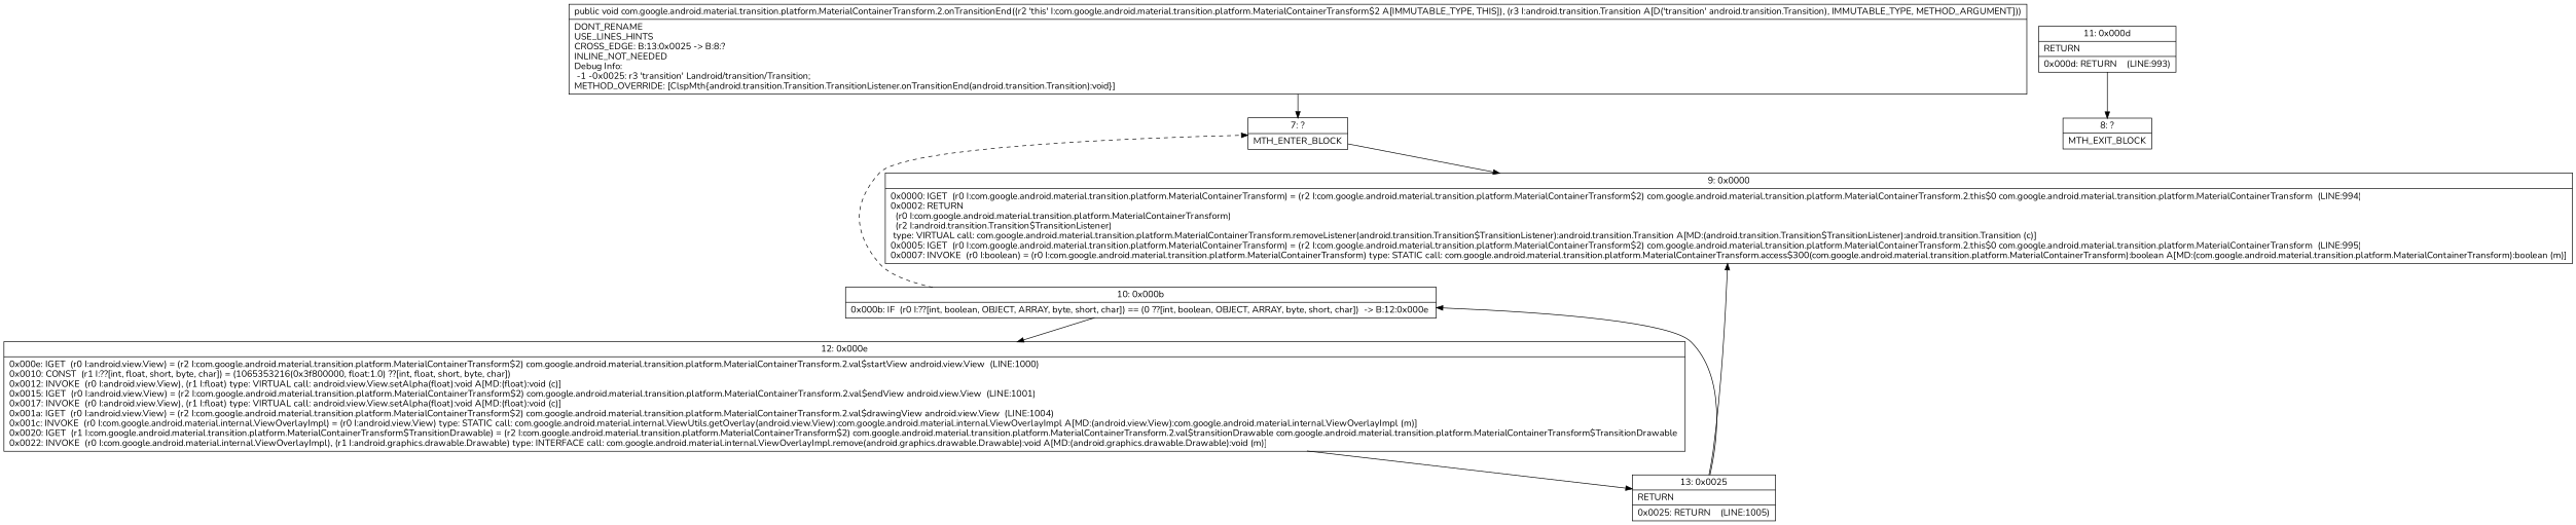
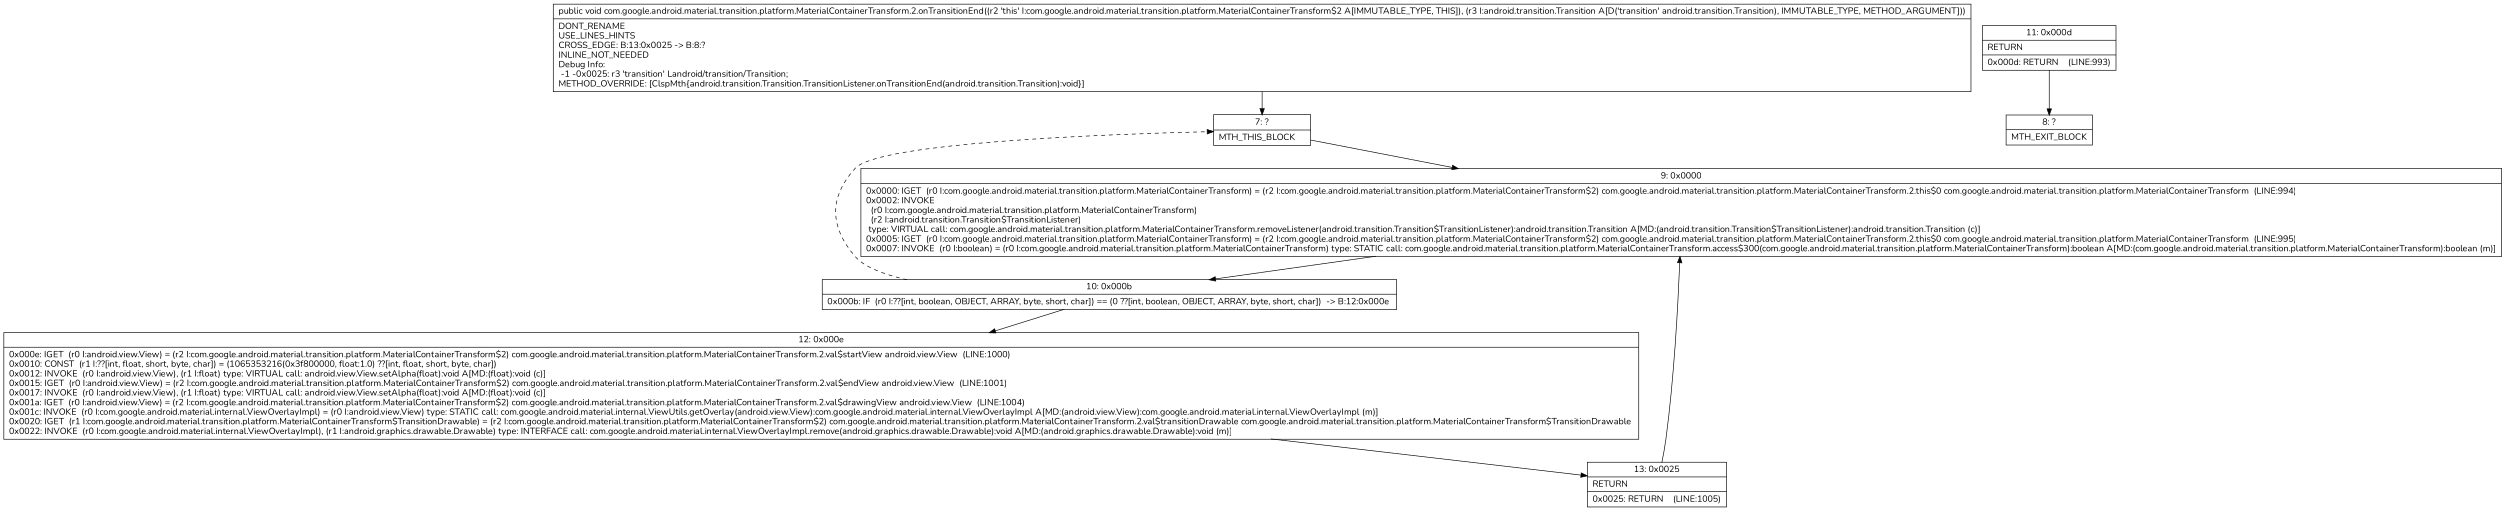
  digraph {
    fontname=Nunito
    node [fontname=Nunito shape=record]
    edge [fontname=Nunito]
-   n1 [label="{7\:\ ?|MTH_ENTER_BLOCK\l}"]
-   n2 [label="{9\:\ 0x0000|0x0000: IGET  (r0 I:com.google.android.material.transition.platform.MaterialContainerTransform) = (r2 I:com.google.android.material.transition.platform.MaterialContainerTransform$2) com.google.android.material.transition.platform.MaterialContainerTransform.2.this$0 com.google.android.material.transition.platform.MaterialContainerTransform  (LINE:994)\l0x0002: RETURN  \l  (r0 I:com.google.android.material.transition.platform.MaterialContainerTransform)\l  (r2 I:android.transition.Transition$TransitionListener)\l type: VIRTUAL call: com.google.android.material.transition.platform.MaterialContainerTransform.removeListener(android.transition.Transition$TransitionListener):android.transition.Transition A[MD:(android.transition.Transition$TransitionListener):android.transition.Transition (c)]\l0x0005: IGET  (r0 I:com.google.android.material.transition.platform.MaterialContainerTransform) = (r2 I:com.google.android.material.transition.platform.MaterialContainerTransform$2) com.google.android.material.transition.platform.MaterialContainerTransform.2.this$0 com.google.android.material.transition.platform.MaterialContainerTransform  (LINE:995)\l0x0007: INVOKE  (r0 I:boolean) = (r0 I:com.google.android.material.transition.platform.MaterialContainerTransform) type: STATIC call: com.google.android.material.transition.platform.MaterialContainerTransform.access$300(com.google.android.material.transition.platform.MaterialContainerTransform):boolean A[MD:(com.google.android.material.transition.platform.MaterialContainerTransform):boolean (m)]\l}"]
+   n1 [label="{7\:\ ?|MTH_THIS_BLOCK\l}"]
+   n2 [label="{9\:\ 0x0000|0x0000: IGET  (r0 I:com.google.android.material.transition.platform.MaterialContainerTransform) = (r2 I:com.google.android.material.transition.platform.MaterialContainerTransform$2) com.google.android.material.transition.platform.MaterialContainerTransform.2.this$0 com.google.android.material.transition.platform.MaterialContainerTransform  (LINE:994)\l0x0002: INVOKE  \l  (r0 I:com.google.android.material.transition.platform.MaterialContainerTransform)\l  (r2 I:android.transition.Transition$TransitionListener)\l type: VIRTUAL call: com.google.android.material.transition.platform.MaterialContainerTransform.removeListener(android.transition.Transition$TransitionListener):android.transition.Transition A[MD:(android.transition.Transition$TransitionListener):android.transition.Transition (c)]\l0x0005: IGET  (r0 I:com.google.android.material.transition.platform.MaterialContainerTransform) = (r2 I:com.google.android.material.transition.platform.MaterialContainerTransform$2) com.google.android.material.transition.platform.MaterialContainerTransform.2.this$0 com.google.android.material.transition.platform.MaterialContainerTransform  (LINE:995)\l0x0007: INVOKE  (r0 I:boolean) = (r0 I:com.google.android.material.transition.platform.MaterialContainerTransform) type: STATIC call: com.google.android.material.transition.platform.MaterialContainerTransform.access$300(com.google.android.material.transition.platform.MaterialContainerTransform):boolean A[MD:(com.google.android.material.transition.platform.MaterialContainerTransform):boolean (m)]\l}"]
    n3 [label="{10\:\ 0x000b|0x000b: IF  (r0 I:??[int, boolean, OBJECT, ARRAY, byte, short, char]) == (0 ??[int, boolean, OBJECT, ARRAY, byte, short, char])  \-\> B:12:0x000e \l}"]
    n4 [label="{12\:\ 0x000e|0x000e: IGET  (r0 I:android.view.View) = (r2 I:com.google.android.material.transition.platform.MaterialContainerTransform$2) com.google.android.material.transition.platform.MaterialContainerTransform.2.val$startView android.view.View  (LINE:1000)\l0x0010: CONST  (r1 I:??[int, float, short, byte, char]) = (1065353216(0x3f800000, float:1.0) ??[int, float, short, byte, char]) \l0x0012: INVOKE  (r0 I:android.view.View), (r1 I:float) type: VIRTUAL call: android.view.View.setAlpha(float):void A[MD:(float):void (c)]\l0x0015: IGET  (r0 I:android.view.View) = (r2 I:com.google.android.material.transition.platform.MaterialContainerTransform$2) com.google.android.material.transition.platform.MaterialContainerTransform.2.val$endView android.view.View  (LINE:1001)\l0x0017: INVOKE  (r0 I:android.view.View), (r1 I:float) type: VIRTUAL call: android.view.View.setAlpha(float):void A[MD:(float):void (c)]\l0x001a: IGET  (r0 I:android.view.View) = (r2 I:com.google.android.material.transition.platform.MaterialContainerTransform$2) com.google.android.material.transition.platform.MaterialContainerTransform.2.val$drawingView android.view.View  (LINE:1004)\l0x001c: INVOKE  (r0 I:com.google.android.material.internal.ViewOverlayImpl) = (r0 I:android.view.View) type: STATIC call: com.google.android.material.internal.ViewUtils.getOverlay(android.view.View):com.google.android.material.internal.ViewOverlayImpl A[MD:(android.view.View):com.google.android.material.internal.ViewOverlayImpl (m)]\l0x0020: IGET  (r1 I:com.google.android.material.transition.platform.MaterialContainerTransform$TransitionDrawable) = (r2 I:com.google.android.material.transition.platform.MaterialContainerTransform$2) com.google.android.material.transition.platform.MaterialContainerTransform.2.val$transitionDrawable com.google.android.material.transition.platform.MaterialContainerTransform$TransitionDrawable \l0x0022: INVOKE  (r0 I:com.google.android.material.internal.ViewOverlayImpl), (r1 I:android.graphics.drawable.Drawable) type: INTERFACE call: com.google.android.material.internal.ViewOverlayImpl.remove(android.graphics.drawable.Drawable):void A[MD:(android.graphics.drawable.Drawable):void (m)]\l}"]
    n5 [label="{11\:\ 0x000d|RETURN\l|0x000d: RETURN    (LINE:993)\l}"]
    n6 [label="{8\:\ ?|MTH_EXIT_BLOCK\l}"]
    n7 [label="{13\:\ 0x0025|RETURN\l|0x0025: RETURN    (LINE:1005)\l}"]
    n8 [label="{public void com.google.android.material.transition.platform.MaterialContainerTransform.2.onTransitionEnd((r2 'this' I:com.google.android.material.transition.platform.MaterialContainerTransform$2 A[IMMUTABLE_TYPE, THIS]), (r3 I:android.transition.Transition A[D('transition' android.transition.Transition), IMMUTABLE_TYPE, METHOD_ARGUMENT]))  | DONT_RENAME\lUSE_LINES_HINTS\lCROSS_EDGE: B:13:0x0025 \-\> B:8:?\lINLINE_NOT_NEEDED\lDebug Info:\l  \-1 \-0x0025: r3 'transition' Landroid\/transition\/Transition;\lMETHOD_OVERRIDE: [ClspMth\{android.transition.Transition.TransitionListener.onTransitionEnd(android.transition.Transition):void\}]\l}"]
    n1 -> n2
-   n7 -> n3
+   n2 -> n3
    n3 -> n1 [style=dashed]
    n3 -> n4
    n4 -> n7
    n5 -> n6
    n7 -> n2
    n8 -> n1
  }
